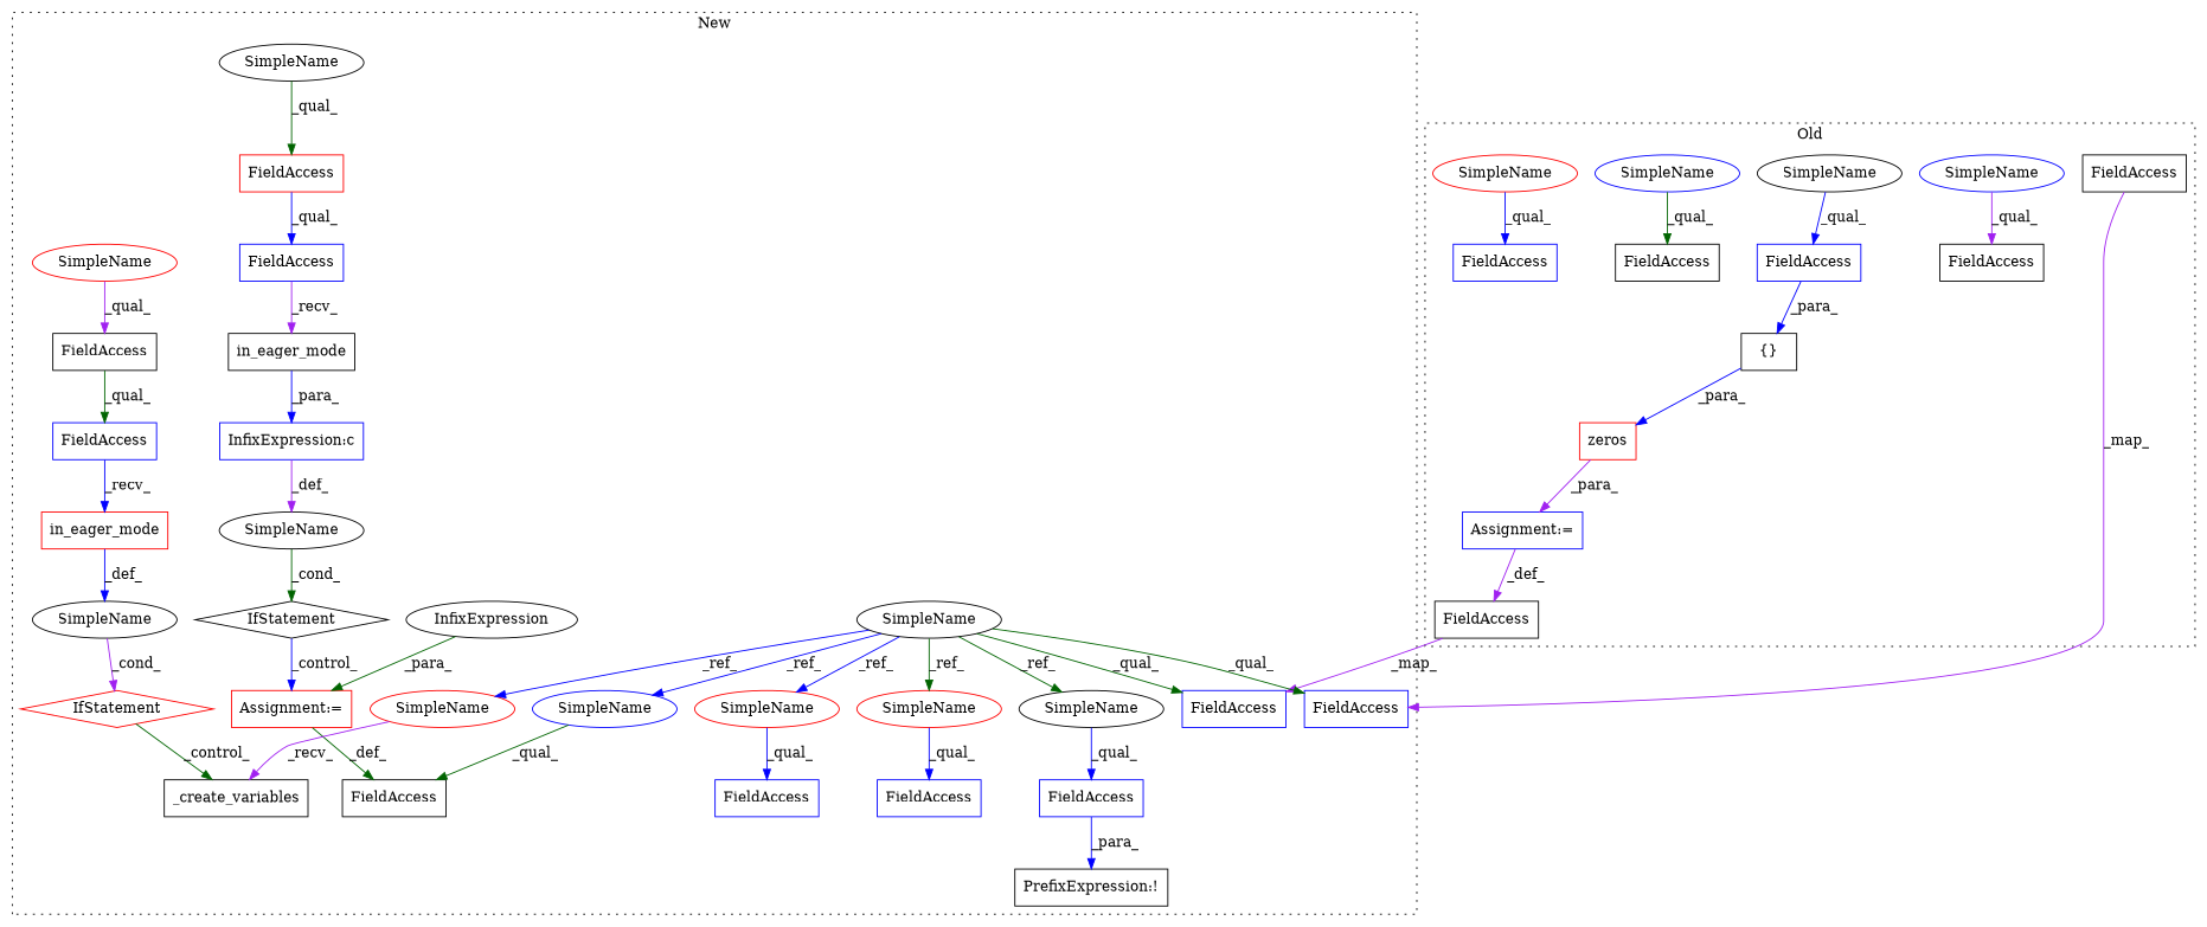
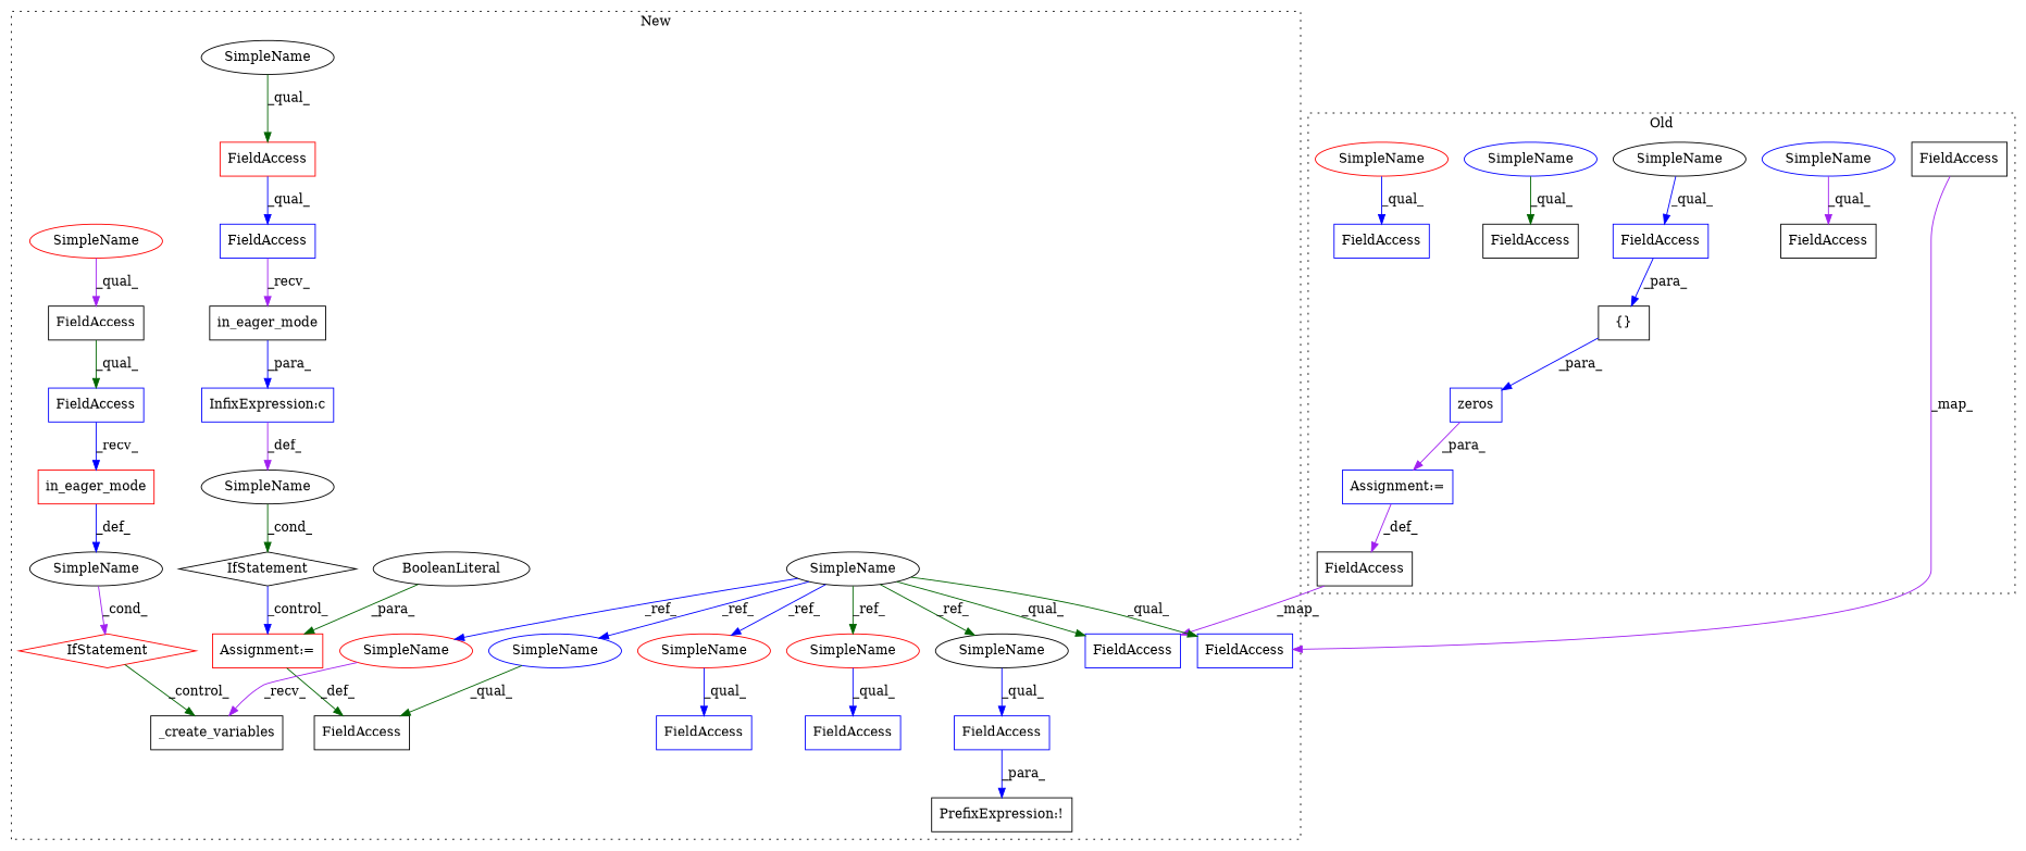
  digraph {
    node [a=22 color=black l=4 s=90296 shape=box]
    edge [color=blue]
-   n1 [a=32 color=red l="6,1" label=zeros s="84646,84681"]
+   n1 [a=32 color=blue l="6,1" label=zeros s="84646,84681"]
    n2 [a=4 l="1,1" label="{}" s="84661,84680"]
    n3 [color=blue l=11 label=FieldAccess s=84662]
    n4 [l=11 label=FieldAccess s=84624]
    n5 [l=11 label=FieldAccess s=84355]
    n6 [l=14 label=FieldAccess s=84552]
    n7 [color=blue l=21 label=FieldAccess s=84688]
    n8 [a=7 color=blue l=1 label="Assignment:=" s=84635]
    n9 [l=11 label=FieldAccess s=84418]
    n10 [a=42 color=blue label=SimpleName s=84355 shape=ellipse]
    n11 [a=42 label=SimpleName s=84662 shape=ellipse]
    n12 [a=42 color=blue label=SimpleName s=84552 shape=ellipse]
    n13 [a=42 color=red label=SimpleName s=84688 shape=ellipse]
    n14 [a=32 l=19 label=_create_variables s=90605]
    n15 [a=32 color=red l=15 label=in_eager_mode s=90321]
    n16 [color=blue l=24 label=FieldAccess]
    n17 [l=18 label=FieldAccess]
    n18 [a=25 color=red l="4,2" label=IfStatement s="90292,90336" shape=diamond]
    n19 [a=42 label=SimpleName shape=ellipse l="" s=""]
    n20 [a=42 label=SimpleName s=89968 shape=ellipse]
    n21 [color=blue l=11 label=FieldAccess s=91808]
    n22 [color=red l=18 label=FieldAccess s=91643]
    n23 [color=blue l=24 label=FieldAccess s=91643]
    n24 [color=blue l=11 label=FieldAccess s=91688]
    n25 [a=38 l=1 label="PrefixExpression:!" s=91687]
    n26 [a=27 color=blue label="InfixExpression:c" s=91683]
    n27 [color=blue l=18 label=FieldAccess s=90383]
    n28 [l=11 label=FieldAccess s=91829]
    n29 [color=blue l=11 label=FieldAccess s=90351]
    n30 [a=32 l=15 label=in_eager_mode s=91668]
    n31 [a=25 l="4,2" label=IfStatement s="91639,91699" shape=diamond]
    n32 [a=42 label=SimpleName shape=ellipse l="" s=""]
    n33 [a=7 color=red l=1 label="Assignment:=" s=91840]
-   n34 [a=9 label=InfixExpression s=91841 shape=ellipse]
+   n34 [a=9 label=BooleanLiteral s=91841 shape=ellipse]
    n35 [color=blue l=11 label=FieldAccess s=91796]
    n36 [a=42 l=10 label=SimpleName s=91643 shape=ellipse]
    n37 [a=42 color=red l=10 label=SimpleName shape=ellipse]
    n38 [a=42 color=red label=SimpleName s=90351 shape=ellipse]
    n39 [a=42 color=red label=SimpleName s=90383 shape=ellipse]
    n40 [a=42 color=blue label=SimpleName s=91829 shape=ellipse]
    n41 [a=42 color=red label=SimpleName s=90600 shape=ellipse]
    n42 [a=42 label=SimpleName s=91688 shape=ellipse]
    subgraph cluster_1 {
      label=Old
      style=dotted
      n1
      n2
      n3
      n4
      n5
      n6
      n7
      n8
      n9
      n10
      n11
      n12
      n13
    }
    subgraph cluster_2 {
      label=New
      style=dotted
      n14
      n15
      n16
      n17
      n18
      n19
      n20
      n21
      n22
      n23
      n24
      n25
      n26
      n27
      n28
      n29
      n30
      n31
      n32
      n33
      n34
      n35
      n36
      n37
      n38
      n39
      n40
      n41
      n42
    }
    n1 -> n8 [color=purple label=_para_]
    n2 -> n1 [label=_para_]
    n3 -> n2 [label=_para_]
    n4 -> n21 [color=purple label=_map_]
    n8 -> n4 [color=purple label=_def_]
    n9 -> n35 [color=purple label=_map_]
    n10 -> n5 [color=purple label=_qual_]
    n11 -> n3 [label=_qual_]
    n12 -> n6 [color=darkgreen label=_qual_]
    n13 -> n7 [label=_qual_]
    n15 -> n19 [label=_def_]
    n16 -> n15 [label=_recv_]
    n17 -> n16 [color=darkgreen label=_qual_]
    n18 -> n14 [color=darkgreen label=_control_]
    n19 -> n18 [color=purple label=_cond_]
    n20 -> n21 [color=darkgreen label=_qual_]
    n20 -> n35 [color=darkgreen label=_qual_]
    n20 -> n38 [label=_ref_]
    n20 -> n39 [color=darkgreen label=_ref_]
    n20 -> n40 [label=_ref_]
    n20 -> n41 [label=_ref_]
    n20 -> n42 [color=darkgreen label=_ref_]
    n22 -> n23 [label=_qual_]
    n23 -> n30 [color=purple label=_recv_]
    n24 -> n25 [label=_para_]
    n26 -> n32 [color=purple label=_def_]
    n30 -> n26 [label=_para_]
    n31 -> n33 [label=_control_]
    n32 -> n31 [color=darkgreen label=_cond_]
    n33 -> n28 [color=darkgreen label=_def_]
    n34 -> n33 [color=darkgreen label=_para_]
    n36 -> n22 [color=darkgreen label=_qual_]
    n37 -> n17 [color=purple label=_qual_]
    n38 -> n29 [label=_qual_]
    n39 -> n27 [label=_qual_]
    n40 -> n28 [color=darkgreen label=_qual_]
    n41 -> n14 [color=purple label=_recv_]
    n42 -> n24 [label=_qual_]
  }
